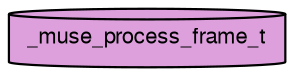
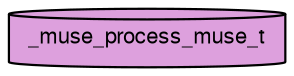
  digraph {
    rankdir=TB
-   n1 [color=black fillcolor=plum fontname=FreeSans fontsize=10 height=0.2 label=_muse_process_frame_t shape=cylinder style=filled width=0.4]
+   n1 [color=black fillcolor=plum fontname=FreeSans fontsize=10 height=0.2 label=_muse_process_muse_t shape=cylinder style=filled width=0.4]
  }
